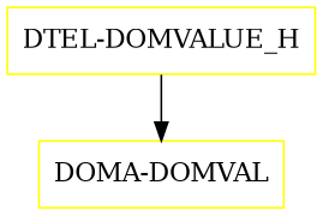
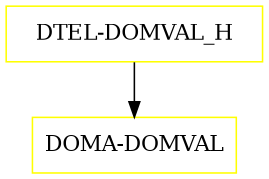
  digraph {
    node [color=yellow shape=box]
-   "DTEL-DOMVALUE_H"
+   "DTEL-DOMVALUE_H" [label="DTEL-DOMVAL_H"]
    "DOMA-DOMVAL"
    "DTEL-DOMVALUE_H" -> "DOMA-DOMVAL"
  }
